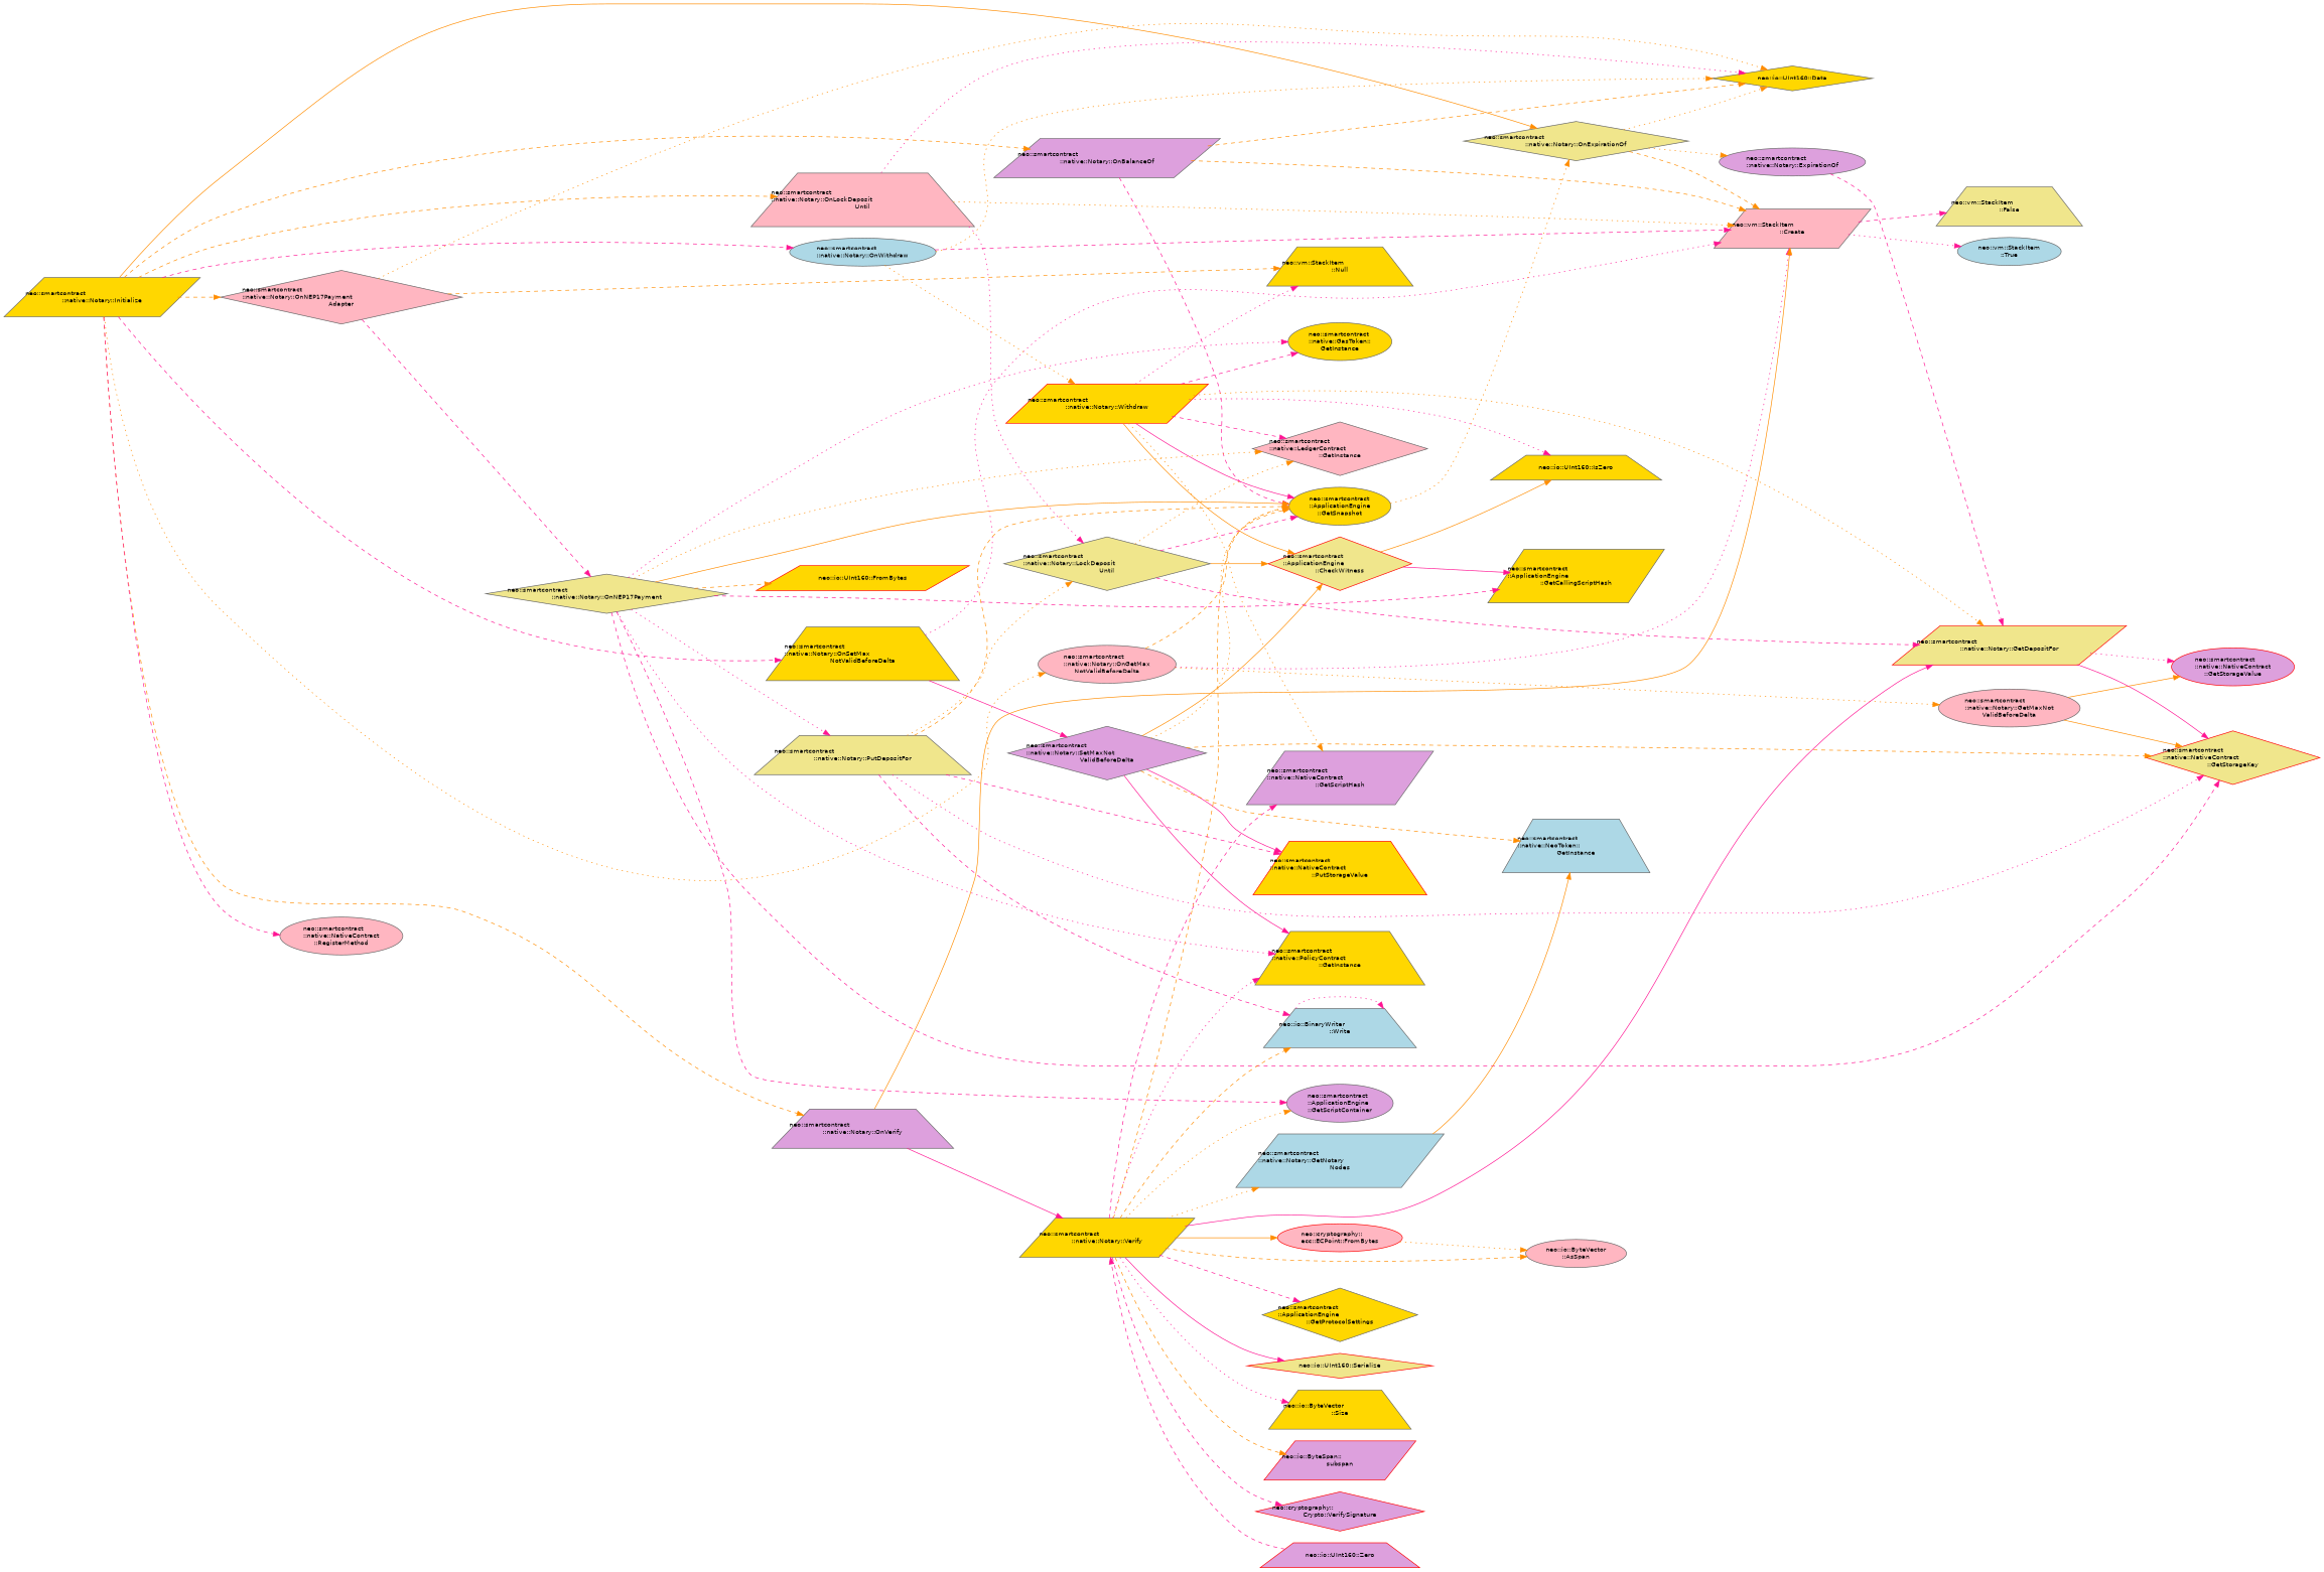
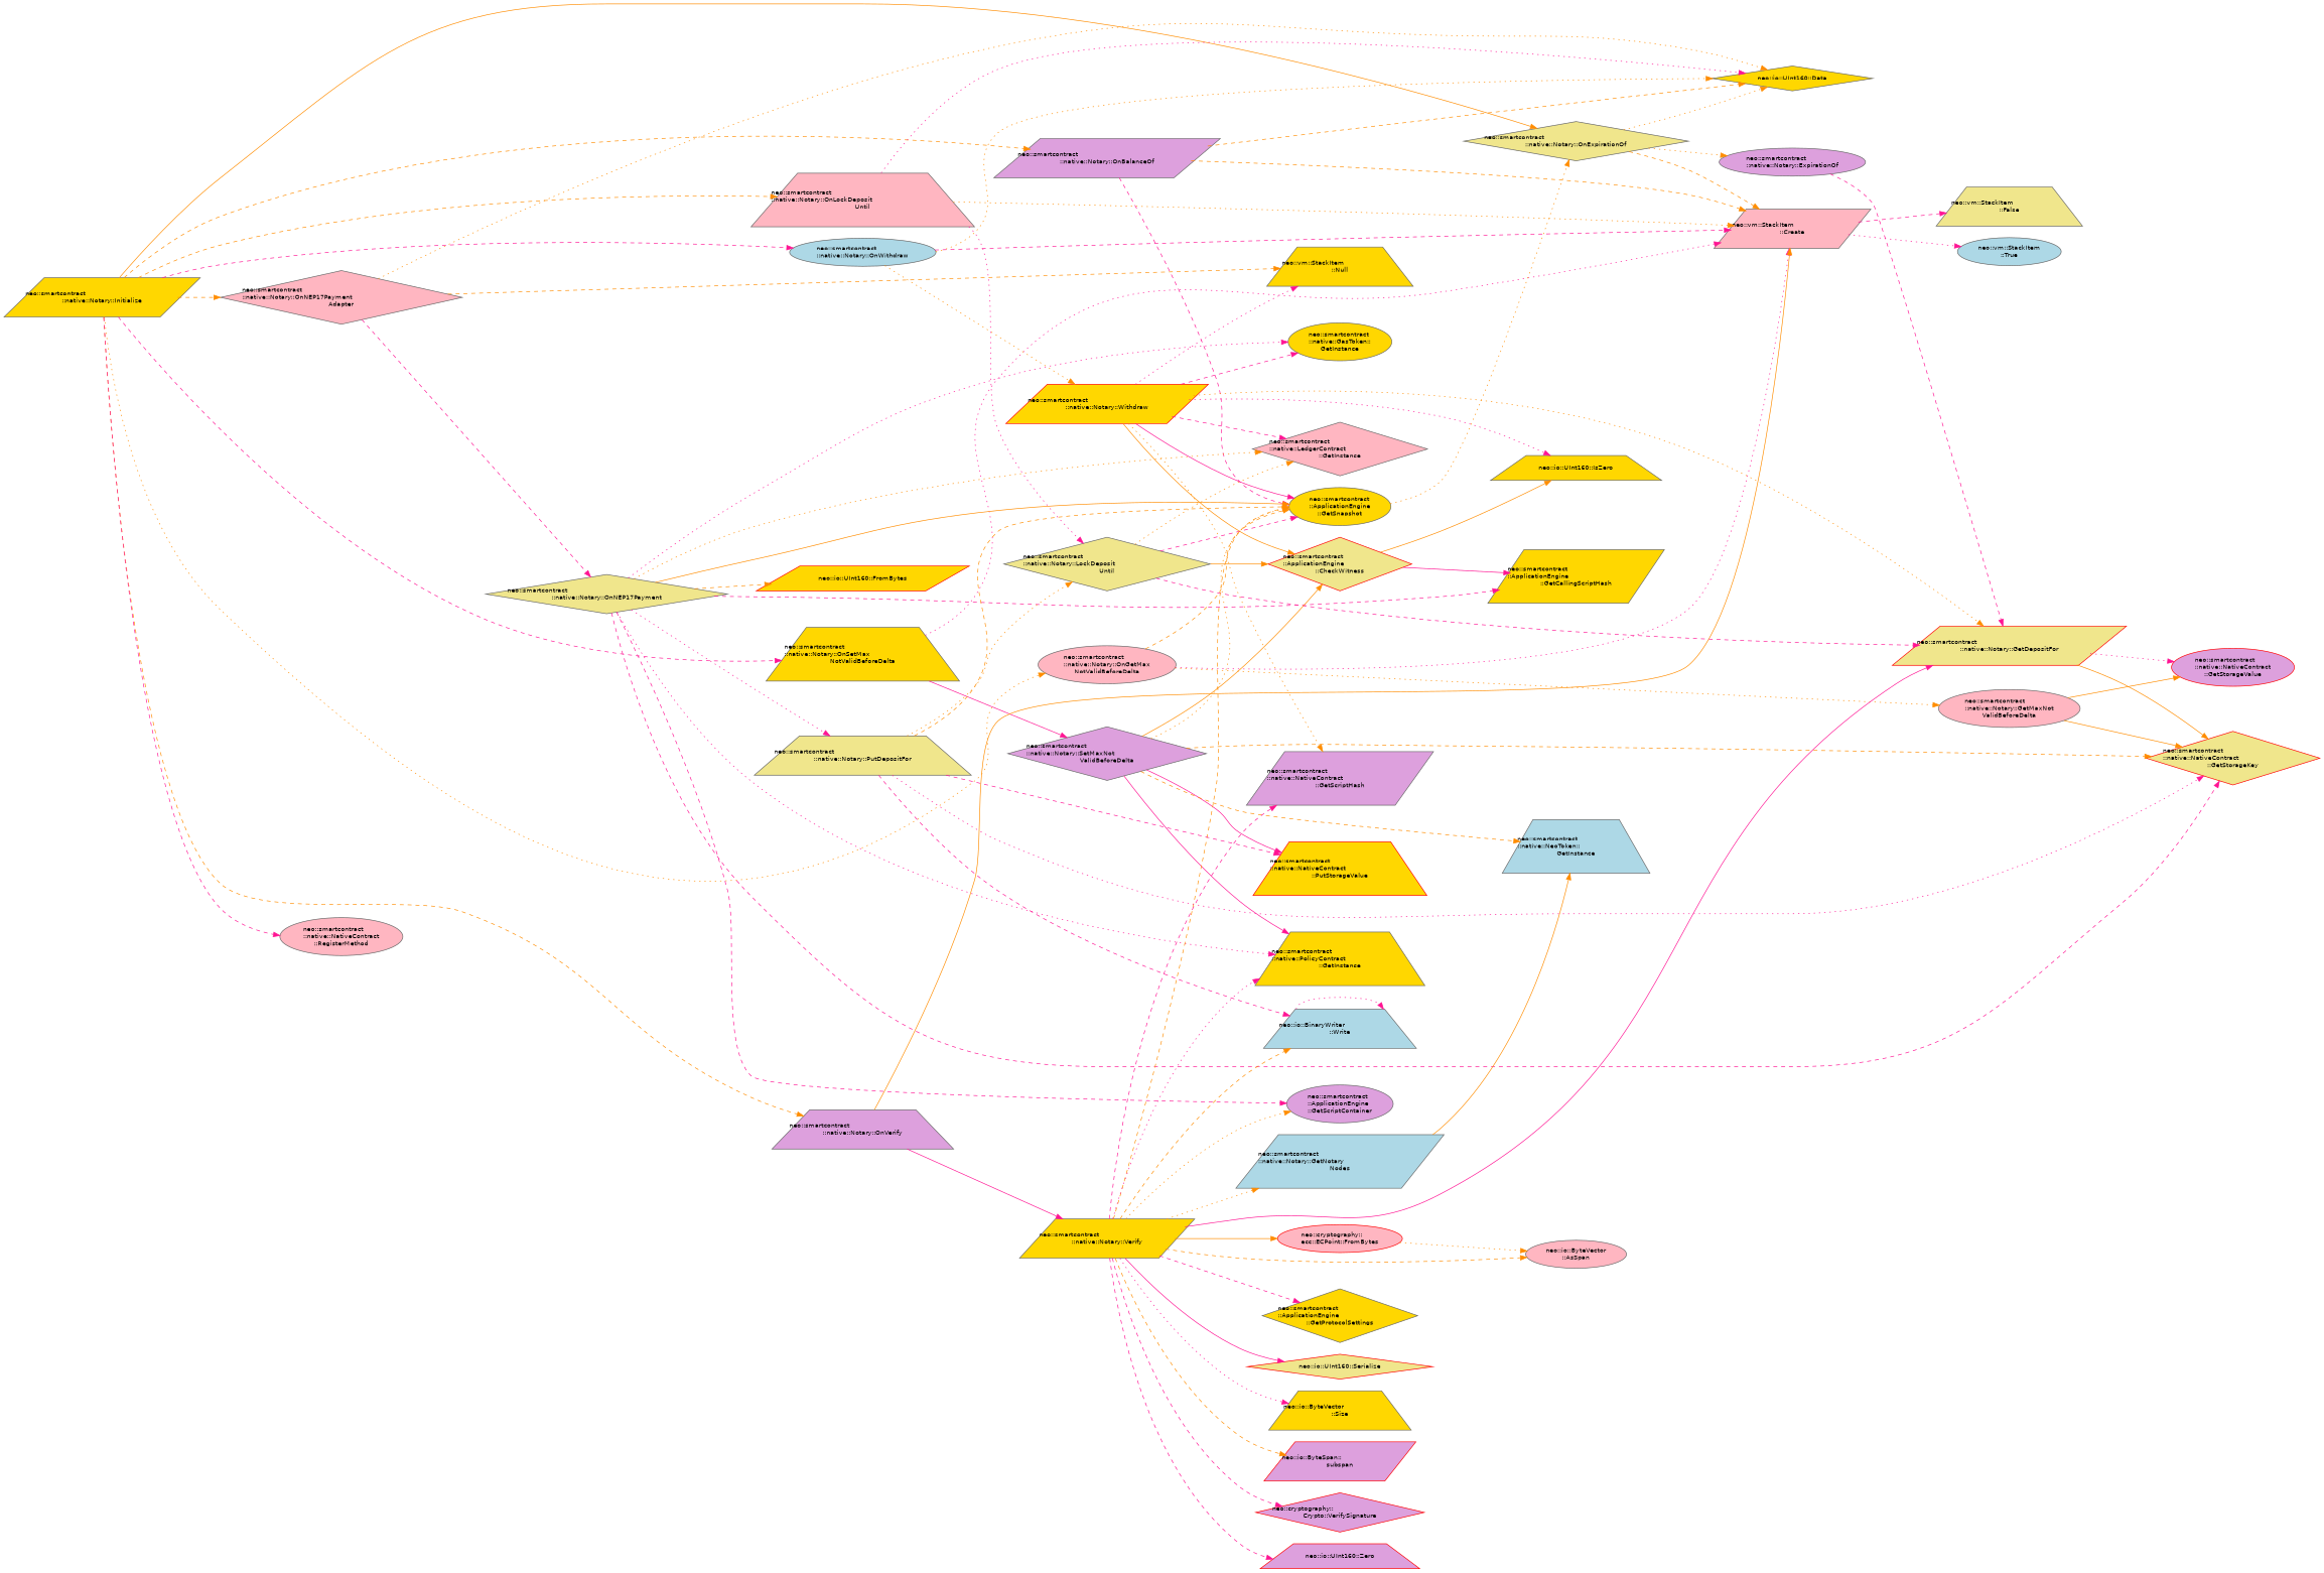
  digraph {
    rankdir=LR
    node [color=grey40 fillcolor=gold fontname=Helvetica fontsize=10 shape=trapezium style=filled]
    edge [color=darkorange fontname=Helvetica fontsize=10 labelfontname=Helvetica labelfontsize=10 style=dashed]
    n1 [color=gray40 fontcolor=black height=0.2 label="neo::smartcontract\l::native::Notary::Initialize" shape=parallelogram width=0.4]
    n2 [fillcolor=plum height=0.2 label="neo::smartcontract\l::native::Notary::OnBalanceOf" shape=parallelogram width=0.4]
    n3 [fillcolor=khaki height=0.2 label="neo::smartcontract\l::native::Notary::OnExpirationOf" shape=diamond width=0.4]
    n4 [fillcolor=lightpink height=0.2 label="neo::smartcontract\l::native::Notary::OnGetMax\lNotValidBeforeDelta" shape=ellipse width=0.4]
    n5 [fillcolor=lightpink height=0.2 label="neo::smartcontract\l::native::Notary::OnLockDeposit\lUntil" width=0.4]
    n6 [fillcolor=lightpink height=0.2 label="neo::smartcontract\l::native::Notary::OnNEP17Payment\lAdapter" shape=diamond width=0.4]
    n7 [height=0.2 label="neo::smartcontract\l::native::Notary::OnSetMax\lNotValidBeforeDelta" width=0.4]
    n8 [fillcolor=plum height=0.2 label="neo::smartcontract\l::native::Notary::OnVerify" width=0.4]
    n9 [fillcolor=lightblue height=0.2 label="neo::smartcontract\l::native::Notary::OnWithdraw" shape=ellipse width=0.4]
    n10 [fillcolor=lightpink height=0.2 label="neo::smartcontract\l::native::NativeContract\l::RegisterMethod" shape=ellipse width=0.4]
    n11 [fillcolor=lightpink height=0.2 label="neo::vm::StackItem\l::Create" shape=parallelogram width=0.4]
    n12 [height=0.2 label="neo::io::UInt160::Data" shape=diamond width=0.4]
    n13 [height=0.2 label="neo::smartcontract\l::ApplicationEngine\l::GetSnapshot" shape=ellipse width=0.4]
    n14 [fillcolor=plum height=0.2 label="neo::smartcontract\l::native::Notary::ExpirationOf" shape=ellipse width=0.4]
    n15 [fillcolor=lightpink height=0.2 label="neo::smartcontract\l::native::Notary::GetMaxNot\lValidBeforeDelta" shape=ellipse width=0.4]
    n16 [fillcolor=khaki height=0.2 label="neo::smartcontract\l::native::Notary::LockDeposit\lUntil" shape=diamond width=0.4]
    n17 [height=0.2 label="neo::vm::StackItem\l::Null" width=0.4]
    n18 [fillcolor=khaki height=0.2 label="neo::smartcontract\l::native::Notary::OnNEP17Payment" shape=diamond width=0.4]
    n19 [fillcolor=plum height=0.2 label="neo::smartcontract\l::native::Notary::SetMaxNot\lValidBeforeDelta" shape=diamond width=0.4]
    n20 [height=0.2 label="neo::smartcontract\l::native::Notary::Verify" shape=parallelogram width=0.4]
    n21 [color=red height=0.2 label="neo::smartcontract\l::native::Notary::Withdraw" shape=parallelogram width=0.4]
    n22 [fillcolor=khaki height=0.2 label="neo::vm::StackItem\l::False" width=0.4]
    n23 [fillcolor=lightblue height=0.2 label="neo::vm::StackItem\l::True" shape=ellipse width=0.4]
    n24 [color=red fillcolor=khaki height=0.2 label="neo::smartcontract\l::native::Notary::GetDepositFor" shape=parallelogram width=0.4]
    n25 [color=red fillcolor=khaki height=0.2 label="neo::smartcontract\l::native::NativeContract\l::GetStorageKey" shape=diamond width=0.4]
    n26 [color=red fillcolor=plum height=0.2 label="neo::smartcontract\l::native::NativeContract\l::GetStorageValue" shape=ellipse width=0.4]
    n27 [color=red fillcolor=khaki height=0.2 label="neo::smartcontract\l::ApplicationEngine\l::CheckWitness" shape=diamond width=0.4]
    n28 [fillcolor=lightpink height=0.2 label="neo::smartcontract\l::native::LedgerContract\l::GetInstance" shape=diamond width=0.4]
    n29 [height=0.2 label="neo::smartcontract\l::ApplicationEngine\l::GetCallingScriptHash" shape=parallelogram width=0.4]
    n30 [height=0.2 label="neo::io::UInt160::IsZero" width=0.4]
    n31 [fillcolor=khaki height=0.2 label="neo::smartcontract\l::native::Notary::PutDepositFor" width=0.4]
    n32 [color=red height=0.2 label="neo::smartcontract\l::native::NativeContract\l::PutStorageValue" width=0.4]
    n33 [fillcolor=lightblue height=0.2 label="neo::io::BinaryWriter\l::Write" width=0.4]
    n34 [color=red height=0.2 label="neo::io::UInt160::FromBytes" shape=parallelogram width=0.4]
    n35 [height=0.2 label="neo::smartcontract\l::native::GasToken::\lGetInstance" shape=ellipse width=0.4]
    n36 [height=0.2 label="neo::smartcontract\l::native::PolicyContract\l::GetInstance" width=0.4]
    n37 [fillcolor=plum height=0.2 label="neo::smartcontract\l::ApplicationEngine\l::GetScriptContainer" shape=ellipse width=0.4]
    n38 [fillcolor=lightblue height=0.2 label="neo::smartcontract\l::native::NeoToken::\lGetInstance" width=0.4]
    n39 [fillcolor=lightpink height=0.2 label="neo::io::ByteVector\l::AsSpan" shape=ellipse width=0.4]
    n40 [color=red fillcolor=lightpink height=0.2 label="neo::cryptography::\lecc::ECPoint::FromBytes" shape=ellipse width=0.4]
    n41 [fillcolor=lightblue height=0.2 label="neo::smartcontract\l::native::Notary::GetNotary\lNodes" shape=parallelogram width=0.4]
    n42 [height=0.2 label="neo::smartcontract\l::ApplicationEngine\l::GetProtocolSettings" shape=diamond width=0.4]
    n43 [fillcolor=plum height=0.2 label="neo::smartcontract\l::native::NativeContract\l::GetScriptHash" shape=parallelogram width=0.4]
    n44 [color=red fillcolor=khaki height=0.2 label="neo::io::UInt160::Serialize" shape=diamond width=0.4]
    n45 [height=0.2 label="neo::io::ByteVector\l::Size" width=0.4]
    n46 [color=red fillcolor=plum height=0.2 label="neo::io::ByteSpan::\lsubspan" shape=parallelogram width=0.4]
    n47 [color=red fillcolor=plum height=0.2 label="neo::cryptography::\lCrypto::VerifySignature" shape=diamond width=0.4]
    n48 [color=red fillcolor=plum height=0.2 label="neo::io::UInt160::Zero" width=0.4]
    n1 -> n2
    n1 -> n3 [style=solid]
    n1 -> n4 [style=dotted]
    n1 -> n5
    n1 -> n6
    n1 -> n7 [color=deeppink]
    n1 -> n8
    n1 -> n9 [color=deeppink]
    n1 -> n10 [color=deeppink]
    n2 -> n11
    n2 -> n12
    n2 -> n13 [color=deeppink]
    n3 -> n11
    n3 -> n12 [style=dotted]
    n3 -> n14 [style=dotted]
    n4 -> n11 [color=deeppink style=dotted]
    n4 -> n13
    n4 -> n15 [style=dotted]
    n5 -> n11 [style=dotted]
    n5 -> n12 [color=deeppink style=dotted]
    n5 -> n16 [color=deeppink style=dotted]
    n6 -> n12 [style=dotted]
    n6 -> n17
    n6 -> n18 [color=deeppink]
    n7 -> n11 [color=deeppink style=dotted]
    n7 -> n19 [color=deeppink style=solid]
    n8 -> n11 [style=solid]
    n8 -> n20 [color=deeppink style=solid]
    n9 -> n11 [color=deeppink]
    n9 -> n12 [style=dotted]
    n9 -> n21 [style=dotted]
    n11 -> n22 [color=deeppink]
    n11 -> n23 [color=deeppink style=dotted]
    n13 -> n3 [style=dotted]
    n14 -> n24 [color=deeppink]
    n15 -> n25 [style=solid]
    n15 -> n26 [style=solid]
    n16 -> n13 [color=deeppink]
    n16 -> n24 [color=deeppink]
    n16 -> n27 [style=solid]
    n16 -> n28 [style=dotted]
    n18 -> n13 [style=solid]
    n18 -> n25 [color=deeppink]
    n18 -> n28 [style=dotted]
    n18 -> n29 [color=deeppink]
    n18 -> n31 [color=deeppink style=dotted]
    n18 -> n34
    n18 -> n35 [color=deeppink style=dotted]
    n18 -> n36 [color=deeppink style=dotted]
    n18 -> n37 [color=deeppink]
    n19 -> n13 [style=dotted]
    n19 -> n25
    n19 -> n27 [style=solid]
    n19 -> n32 [color=deeppink style=solid]
    n19 -> n36 [color=deeppink style=solid]
    n19 -> n38
    n20 -> n13
    n20 -> n24 [color=deeppink style=solid]
    n20 -> n33
    n20 -> n36 [color=deeppink style=dotted]
    n20 -> n37 [style=dotted]
    n20 -> n39
    n20 -> n40 [style=solid]
    n20 -> n41 [style=dotted]
    n20 -> n42 [color=deeppink]
    n20 -> n43 [color=deeppink]
    n20 -> n44 [color=deeppink style=solid]
    n20 -> n45 [color=deeppink style=dotted]
    n20 -> n46
    n20 -> n47 [color=deeppink]
-   n48 -> n20 [color=deeppink]
+   n20 -> n48 [color=deeppink]
    n21 -> n13 [color=deeppink style=solid]
    n21 -> n17 [color=deeppink style=dotted]
    n21 -> n24 [style=dotted]
    n21 -> n27 [style=solid]
    n21 -> n28 [color=deeppink]
    n21 -> n30 [color=deeppink style=dotted]
    n21 -> n35 [color=deeppink]
    n21 -> n43 [style=dotted]
-   n24 -> n25 [color=deeppink style=solid]
+   n24 -> n25 [style=solid]
    n24 -> n26 [color=deeppink style=dotted]
    n27 -> n29 [color=deeppink style=solid]
    n27 -> n30 [style=solid]
    n31 -> n13
    n31 -> n16 [style=dotted]
    n31 -> n25 [color=deeppink style=dotted]
    n31 -> n32 [color=deeppink]
    n31 -> n33 [color=deeppink]
    n33 -> n33 [color=deeppink style=dotted]
    n40 -> n39 [style=dotted]
    n41 -> n38 [style=solid]
  }
